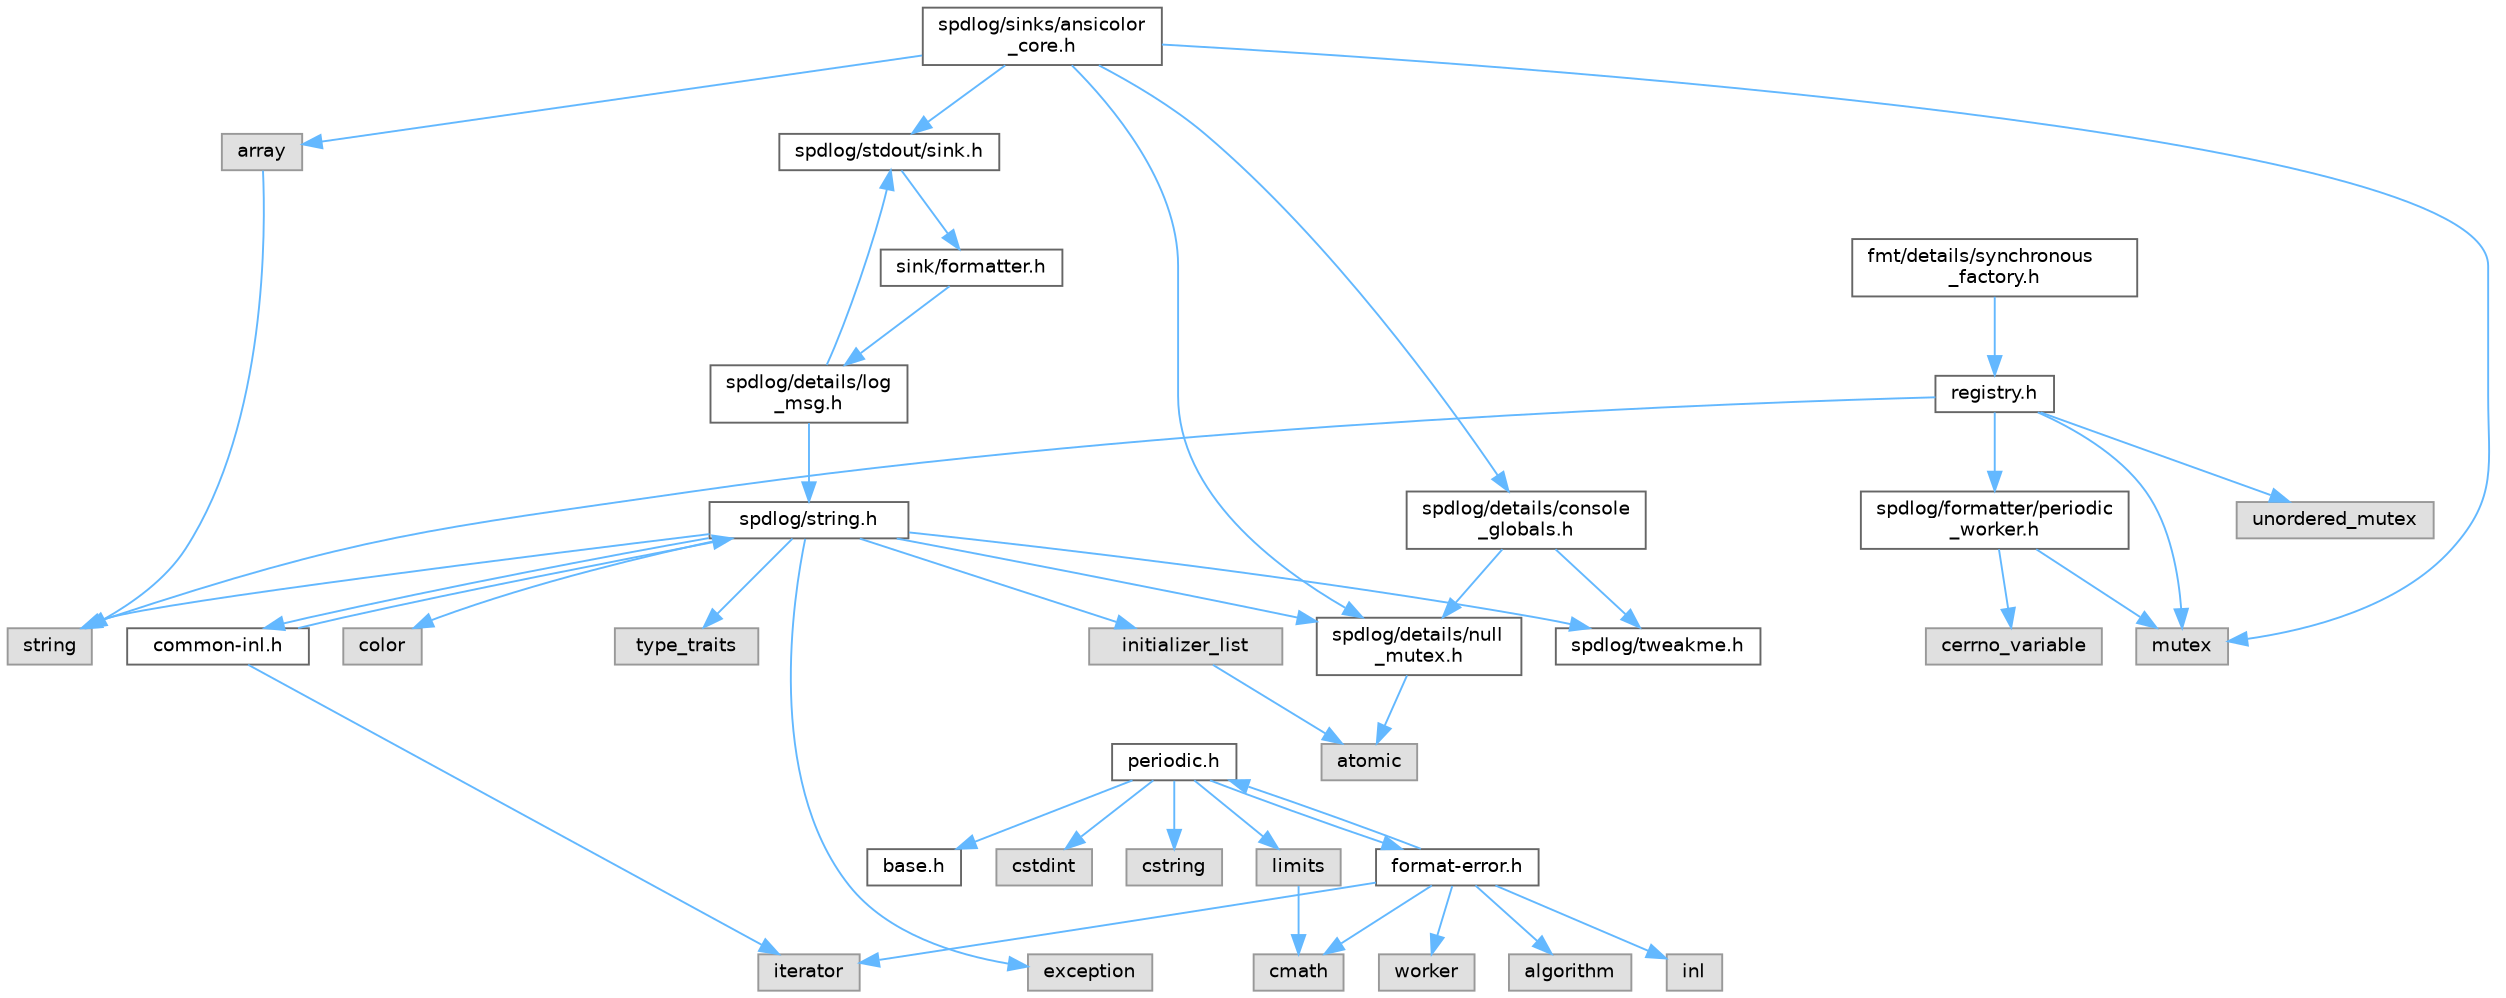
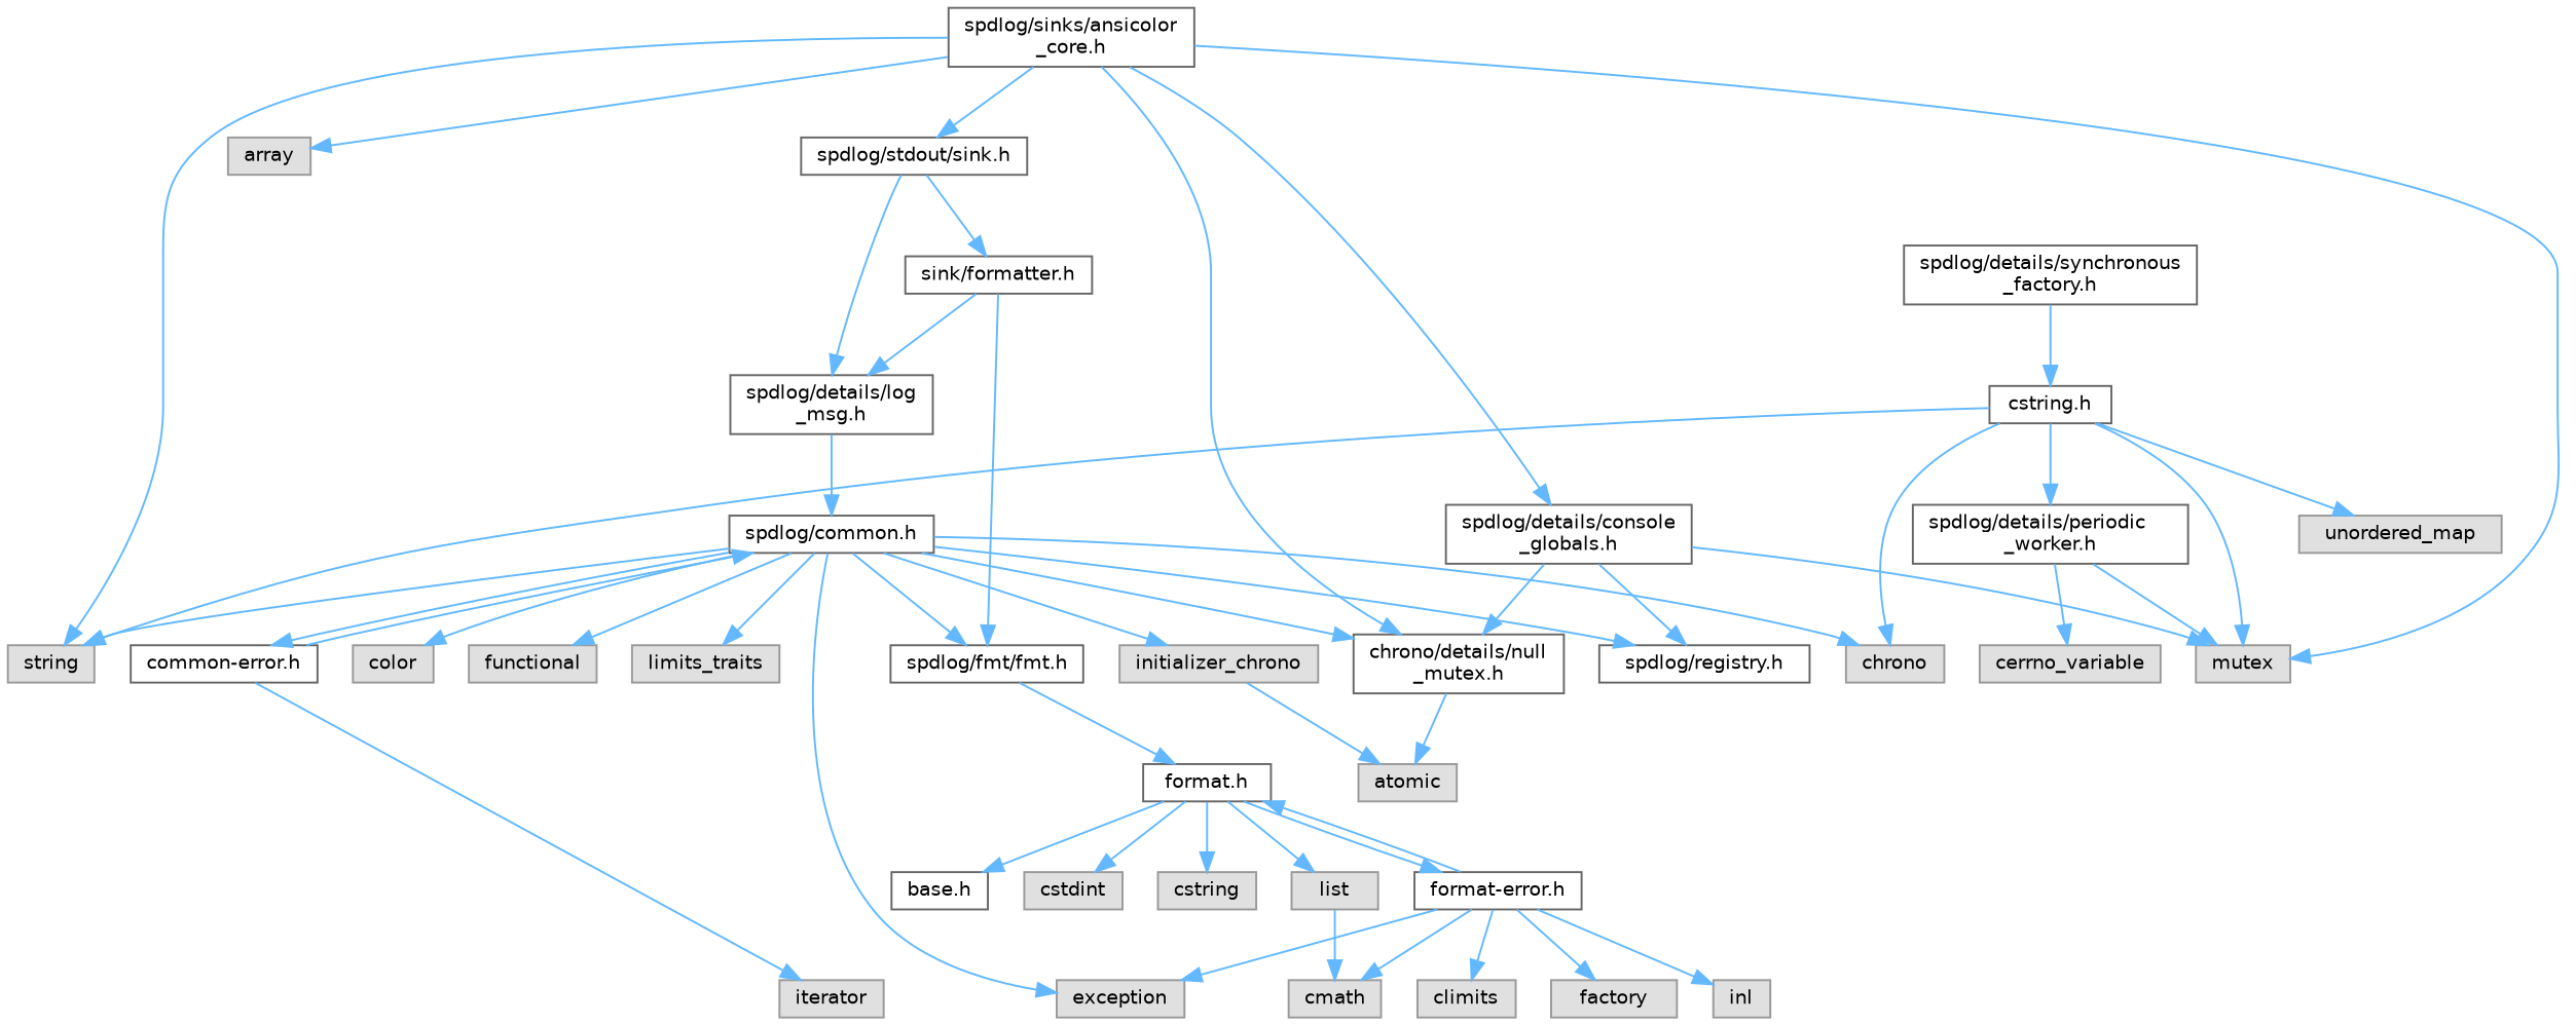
  digraph {
    node [color=grey60 fillcolor="#E0E0E0" fontname=Helvetica fontsize=10 shape=box style=filled]
    edge [color=steelblue1 fontname=Helvetica fontsize=10 labelfontname=Helvetica labelfontsize=10 style=solid]
    n1 [color=grey40 fillcolor=white height=0.2 label="spdlog/sinks/ansicolor\l_core.h" width=0.4]
    n2 [height=0.2 label=array width=0.4]
    n3 [height=0.2 label=mutex width=0.4]
    n4 [color=grey40 fillcolor=white height=0.2 label="spdlog/details/console\l_globals.h" width=0.4]
-   n5 [color=grey40 fillcolor=white height=0.2 label="spdlog/details/null\l_mutex.h" width=0.4]
+   n5 [color=grey40 fillcolor=white height=0.2 label="chrono/details/null\l_mutex.h" width=0.4]
    n6 [color=grey40 fillcolor=white height=0.2 label="spdlog/stdout/sink.h" width=0.4]
    n7 [height=0.2 label=string width=0.4]
-   n8 [color=grey40 fillcolor=white height=0.2 label="fmt/details/synchronous\l_factory.h" width=0.4]
-   n9 [color=grey40 fillcolor=white height=0.2 label="registry.h" width=0.4]
-   n10 [color=grey40 fillcolor=white height=0.2 label="spdlog/tweakme.h" width=0.4]
+   n8 [color=grey40 fillcolor=white height=0.2 label="spdlog/details/synchronous\l_factory.h" width=0.4]
+   n9 [color=grey40 fillcolor=white height=0.2 label="cstring.h" width=0.4]
+   n10 [color=grey40 fillcolor=white height=0.2 label="spdlog/registry.h" width=0.4]
    n11 [height=0.2 label=atomic width=0.4]
    n12 [color=grey40 fillcolor=white height=0.2 label="spdlog/details/log\l_msg.h" width=0.4]
    n13 [color=grey40 fillcolor=white height=0.2 label="sink/formatter.h" width=0.4]
-   n14 [color=grey40 fillcolor=white height=0.2 label="spdlog/string.h" width=0.4]
+   n14 [color=grey40 fillcolor=white height=0.2 label="spdlog/common.h" width=0.4]
+   n15 [color=grey40 fillcolor=white height=0.2 label="spdlog/fmt/fmt.h" width=0.4]
+   n16 [height=0.2 label=chrono width=0.4]
    n17 [height=0.2 label=color width=0.4]
    n18 [height=0.2 label=exception width=0.4]
-   n20 [height=0.2 label=initializer_list width=0.4]
-   n21 [height=0.2 label=type_traits width=0.4]
-   n22 [color=grey40 fillcolor=white height=0.2 label="common-inl.h" width=0.4]
-   n23 [color=grey40 fillcolor=white height=0.2 label="periodic.h" width=0.4]
+   n19 [height=0.2 label=functional width=0.4]
+   n20 [height=0.2 label=initializer_chrono width=0.4]
+   n21 [height=0.2 label=limits_traits width=0.4]
+   n22 [color=grey40 fillcolor=white height=0.2 label="common-error.h" width=0.4]
+   n23 [color=grey40 fillcolor=white height=0.2 label="format.h" width=0.4]
    n24 [height=0.2 label=iterator width=0.4]
    n25 [color=grey40 fillcolor=white height=0.2 label="base.h" width=0.4]
    n26 [height=0.2 label=cstdint width=0.4]
    n27 [height=0.2 label=cstring width=0.4]
-   n28 [height=0.2 label=limits width=0.4]
+   n28 [height=0.2 label=list width=0.4]
    n29 [color=grey40 fillcolor=white height=0.2 label="format-error.h" width=0.4]
    n30 [height=0.2 label=cmath width=0.4]
-   n31 [height=0.2 label=algorithm width=0.4]
+   n31 [height=0.2 label=factory width=0.4]
    n32 [height=0.2 label=inl width=0.4]
-   n33 [height=0.2 label=worker width=0.4]
-   n34 [color=grey40 fillcolor=white height=0.2 label="spdlog/formatter/periodic\l_worker.h" width=0.4]
-   n35 [height=0.2 label=unordered_mutex width=0.4]
+   n33 [height=0.2 label=climits width=0.4]
+   n34 [color=grey40 fillcolor=white height=0.2 label="spdlog/details/periodic\l_worker.h" width=0.4]
+   n35 [height=0.2 label=unordered_map width=0.4]
    n36 [height=0.2 label=cerrno_variable width=0.4]
    n1 -> n2
    n1 -> n3
    n1 -> n4
    n1 -> n5
    n1 -> n6
-   n2 -> n7
+   n1 -> n7
+   n4 -> n3
    n4 -> n5
    n4 -> n10
    n5 -> n11
-   n12 -> n6
+   n6 -> n12
    n6 -> n13
    n8 -> n9
    n9 -> n3
    n9 -> n7
+   n9 -> n16
    n9 -> n34
    n9 -> n35
    n12 -> n14
    n13 -> n12
+   n13 -> n15
    n14 -> n5
    n14 -> n7
    n14 -> n10
+   n14 -> n15
+   n14 -> n16
    n14 -> n17
    n14 -> n18
+   n14 -> n19
    n14 -> n20
    n14 -> n21
    n14 -> n22
+   n15 -> n23
    n20 -> n11
    n22 -> n14
    n22 -> n24
    n23 -> n25
    n23 -> n26
    n23 -> n27
    n23 -> n28
    n23 -> n29
    n28 -> n30
-   n29 -> n24
+   n29 -> n18
    n29 -> n23
    n29 -> n30
    n29 -> n31
    n29 -> n32
    n29 -> n33
    n34 -> n3
    n34 -> n36
  }
